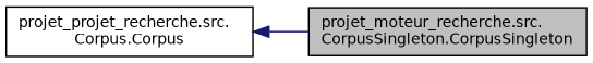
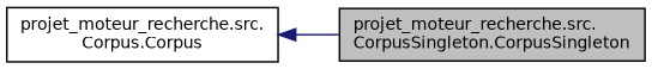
  digraph {
    rankdir=LR
    node [color=black fontname=Helvetica fontsize=10 shape=record style=filled]
    n1 [fillcolor=grey75 fontcolor=black height=0.2 label="projet_moteur_recherche.src.\lCorpusSingleton.CorpusSingleton" width=0.4]
-   n2 [fillcolor=white height=0.2 label="projet_projet_recherche.src.\lCorpus.Corpus" width=0.4]
+   n2 [fillcolor=white height=0.2 label="projet_moteur_recherche.src.\lCorpus.Corpus" width=0.4]
    n2 -> n1 [color=midnightblue dir=back fontname=Helvetica fontsize=10 labelfontname=Helvetica labelfontsize=10 style=solid]
  }
